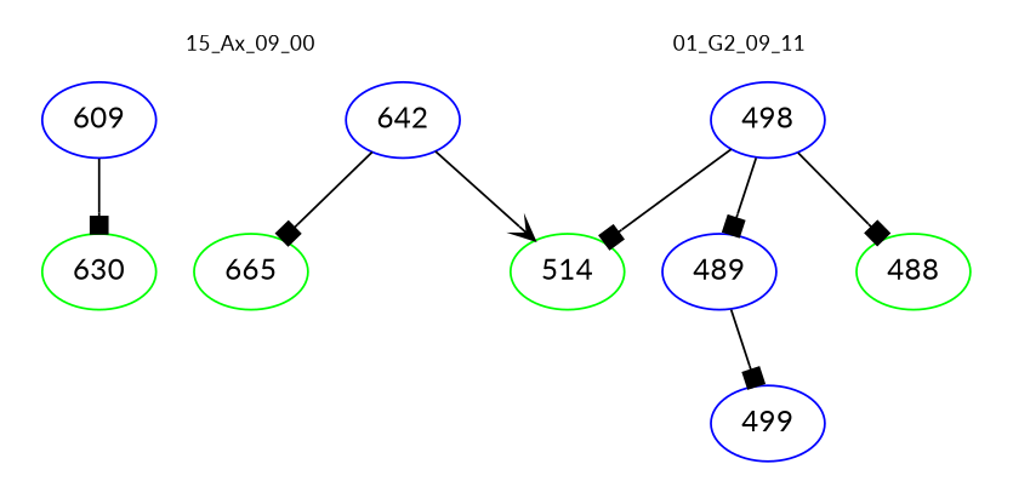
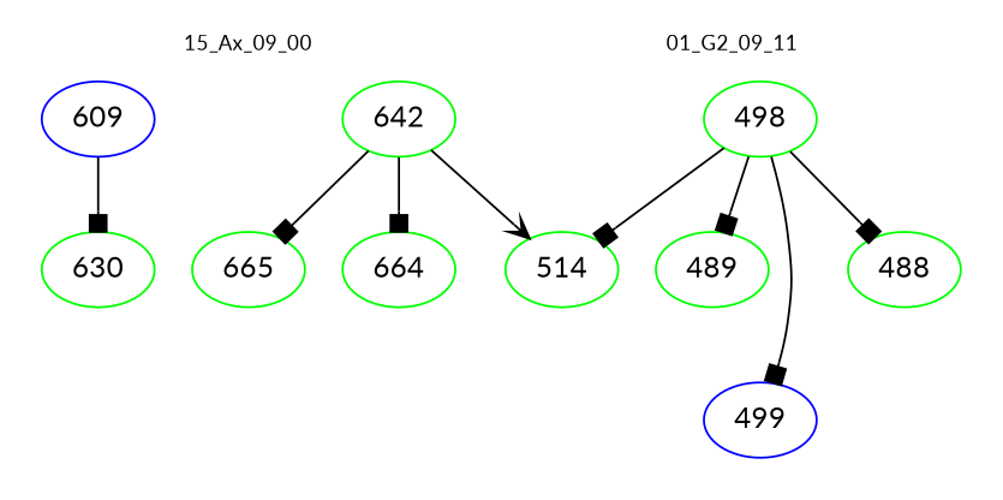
  digraph {
    fontname=Lato
    node [color=blue fontname=Lato]
    edge [arrowhead=box color=black fontname=Lato]
-   n1 [label=642]
+   n1 [color=green label=642]
    n2 [label=609]
    n3 [color=green label=665]
+   n4 [color=green label=664]
    n5 [color=green label=630]
-   n6 [label=498]
+   n6 [color=green label=498]
    n7 [color=green label=488]
    n8 [color=green label=514]
-   n9 [label=489]
+   n9 [color=green label=489]
    n10 [label=499]
    subgraph cluster_1 {
      color=white
      fontsize=10
      label="15_Ax_09_00"
      n1
      n2
      n3
+     n4
      n5
    }
    subgraph cluster_2 {
      color=white
      fontsize=10
      label="01_G2_09_11"
      n6
      n7
      n8
      n9
      n10
    }
    n1 -> n3
+   n1 -> n4
    n1 -> n8 [arrowhead=vee]
    n2 -> n5
    n6 -> n7
    n6 -> n8
    n6 -> n9
-   n9 -> n10
+   n6 -> n10
  }
